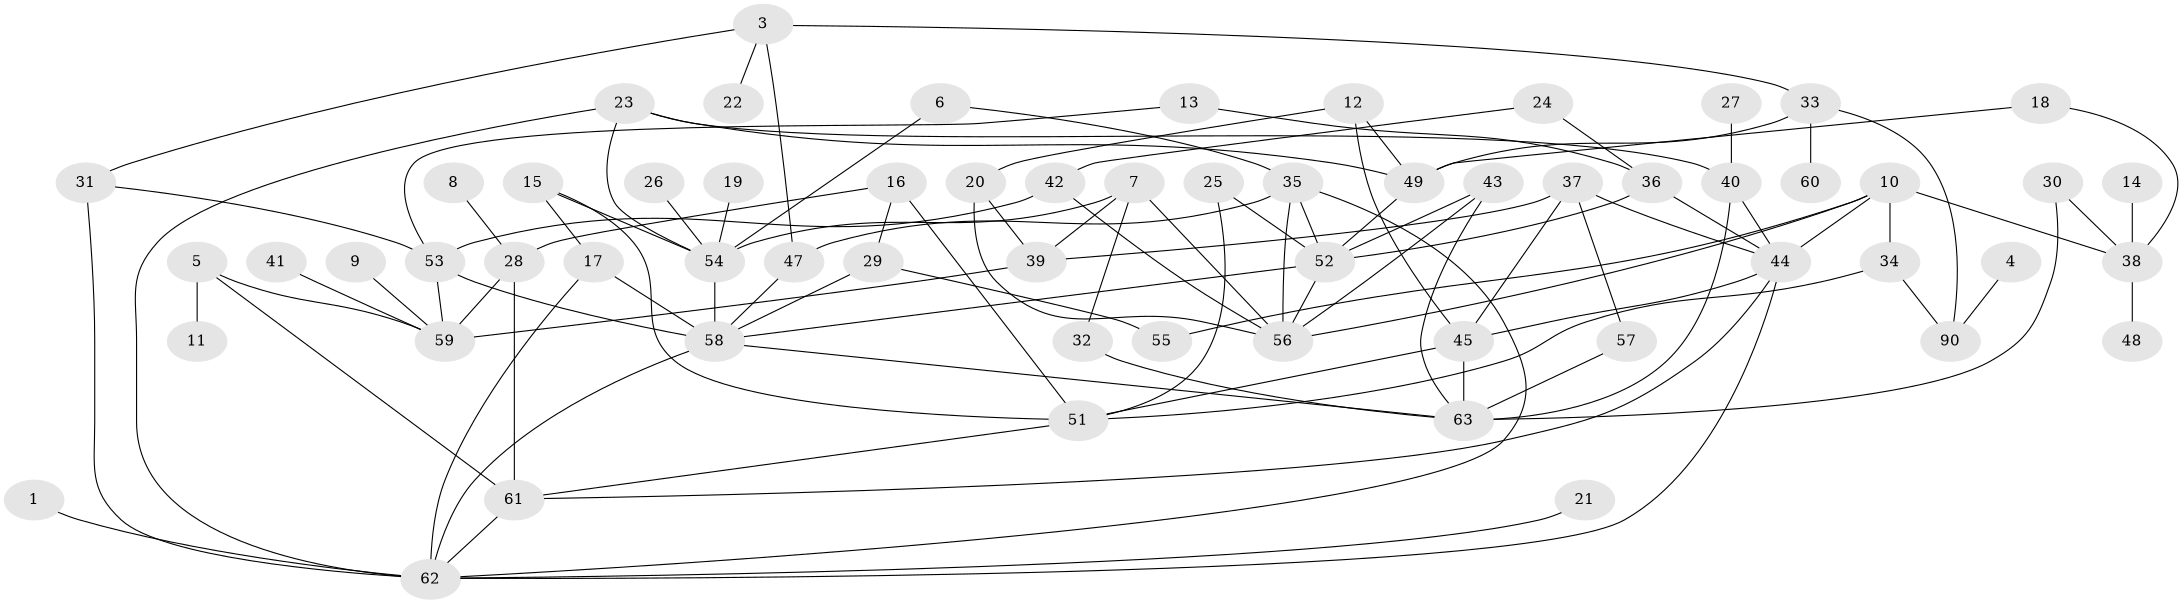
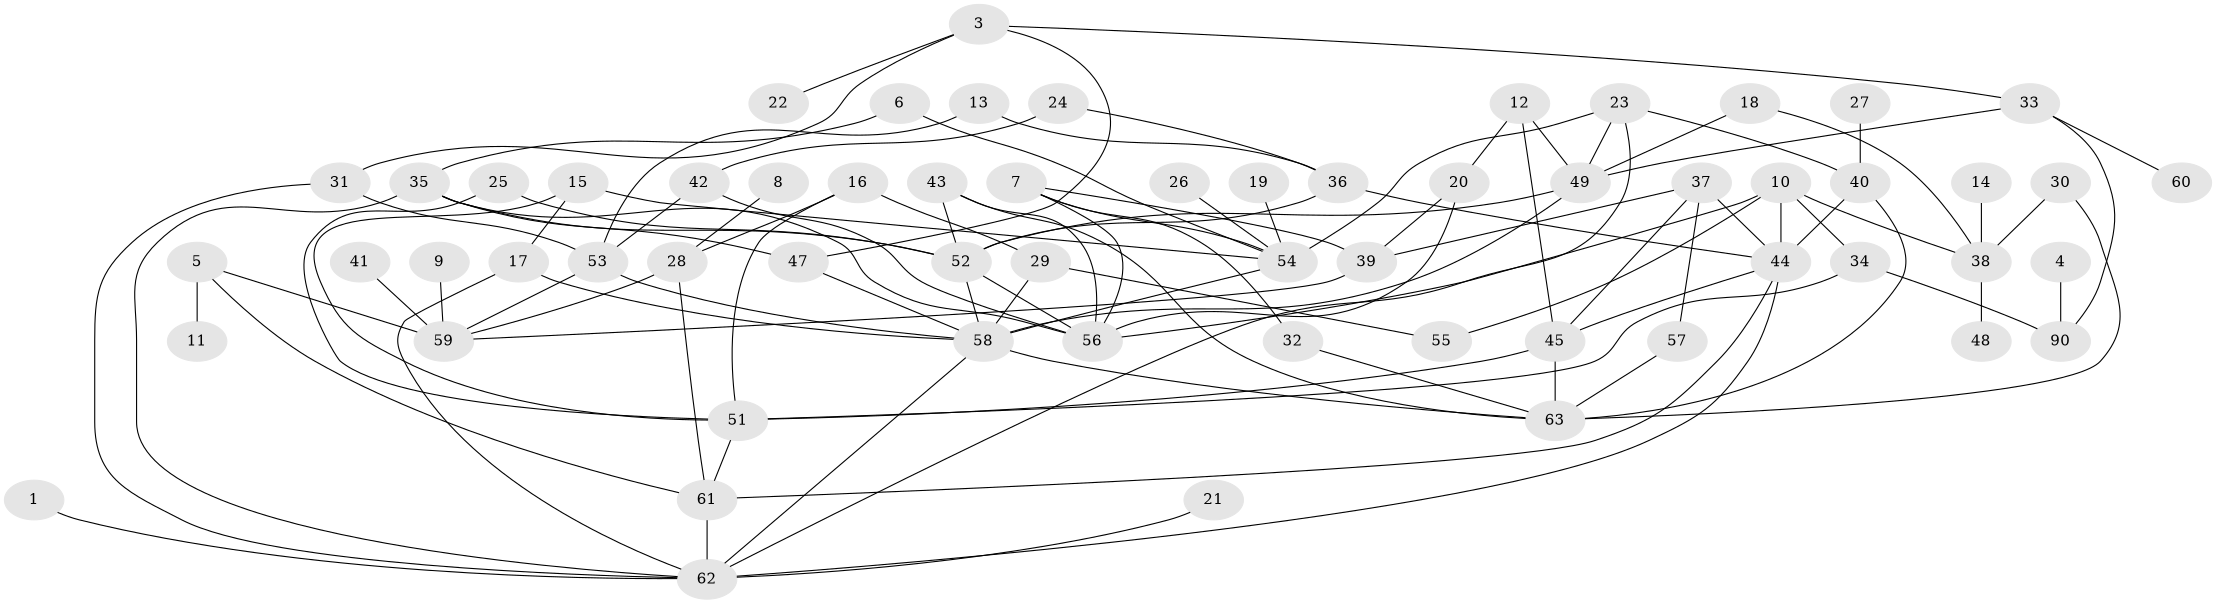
  graph {
    node [color=gray90 style=filled]
    edge [weight=1.0]
    1
    62
    3
    22
    31
    33
    47
    53
    n9 [label=90]
    49
    60
    58
    4
    5
    11
    59
    61
    6
    35
    54
    56
    52
    7
    32
    39
    63
    8
    28
    9
    10
    34
    38
    44
    55
    51
    48
    45
    12
    20
    13
    36
    14
    15
    17
    16
    29
    18
    19
    21
    23
    40
    24
    42
    25
    26
    27
    30
    37
    57
    41
    43
    1 -- 62
    3 -- 22
    3 -- 31
    3 -- 33
    3 -- 47
    31 -- 62
    31 -- 53
    33 -- n9
    33 -- 49
    33 -- 60
    47 -- 58
    53 -- 58
    53 -- 59
+   49 -- 58
    49 -- 52
    58 -- 62
    58 -- 63
    4 -- n9
    5 -- 11
    5 -- 59 [weight=2.0]
    5 -- 61
    61 -- 62
    6 -- 35
    6 -- 54
    35 -- 62
    35 -- 47
    35 -- 56
    35 -- 52
    54 -- 58 [weight=2.0]
    52 -- 58
    52 -- 56
    7 -- 54
    7 -- 56
    7 -- 32
    7 -- 39
    32 -- 63
    39 -- 59
    8 -- 28
    28 -- 59
    28 -- 61
    9 -- 59
    10 -- 56
    10 -- 34
    10 -- 38
    10 -- 44
    10 -- 55
    34 -- n9
    34 -- 51
    38 -- 48
    44 -- 62
    44 -- 61
    44 -- 45
    51 -- 61
    45 -- 63
    45 -- 51
    12 -- 49
    12 -- 45
    12 -- 20
    20 -- 56
    20 -- 39
    13 -- 53
    13 -- 36
    36 -- 52
    36 -- 44
    14 -- 38
    15 -- 54
    15 -- 51
    15 -- 17
    17 -- 62
    17 -- 58
    16 -- 28
    16 -- 51
    16 -- 29
    29 -- 58
    29 -- 55
    18 -- 49
    18 -- 38
    19 -- 54
    21 -- 62
    23 -- 62
    23 -- 49
    23 -- 54
    23 -- 40
    40 -- 63
    40 -- 44
    24 -- 36
    24 -- 42
    42 -- 53
    42 -- 56
    25 -- 52
    25 -- 51
    26 -- 54
    27 -- 40
    30 -- 63
    30 -- 38
    37 -- 39
    37 -- 44 [weight=2.0]
    37 -- 45
    37 -- 57
    57 -- 63
    41 -- 59
    43 -- 56
    43 -- 52
    43 -- 63
  }
